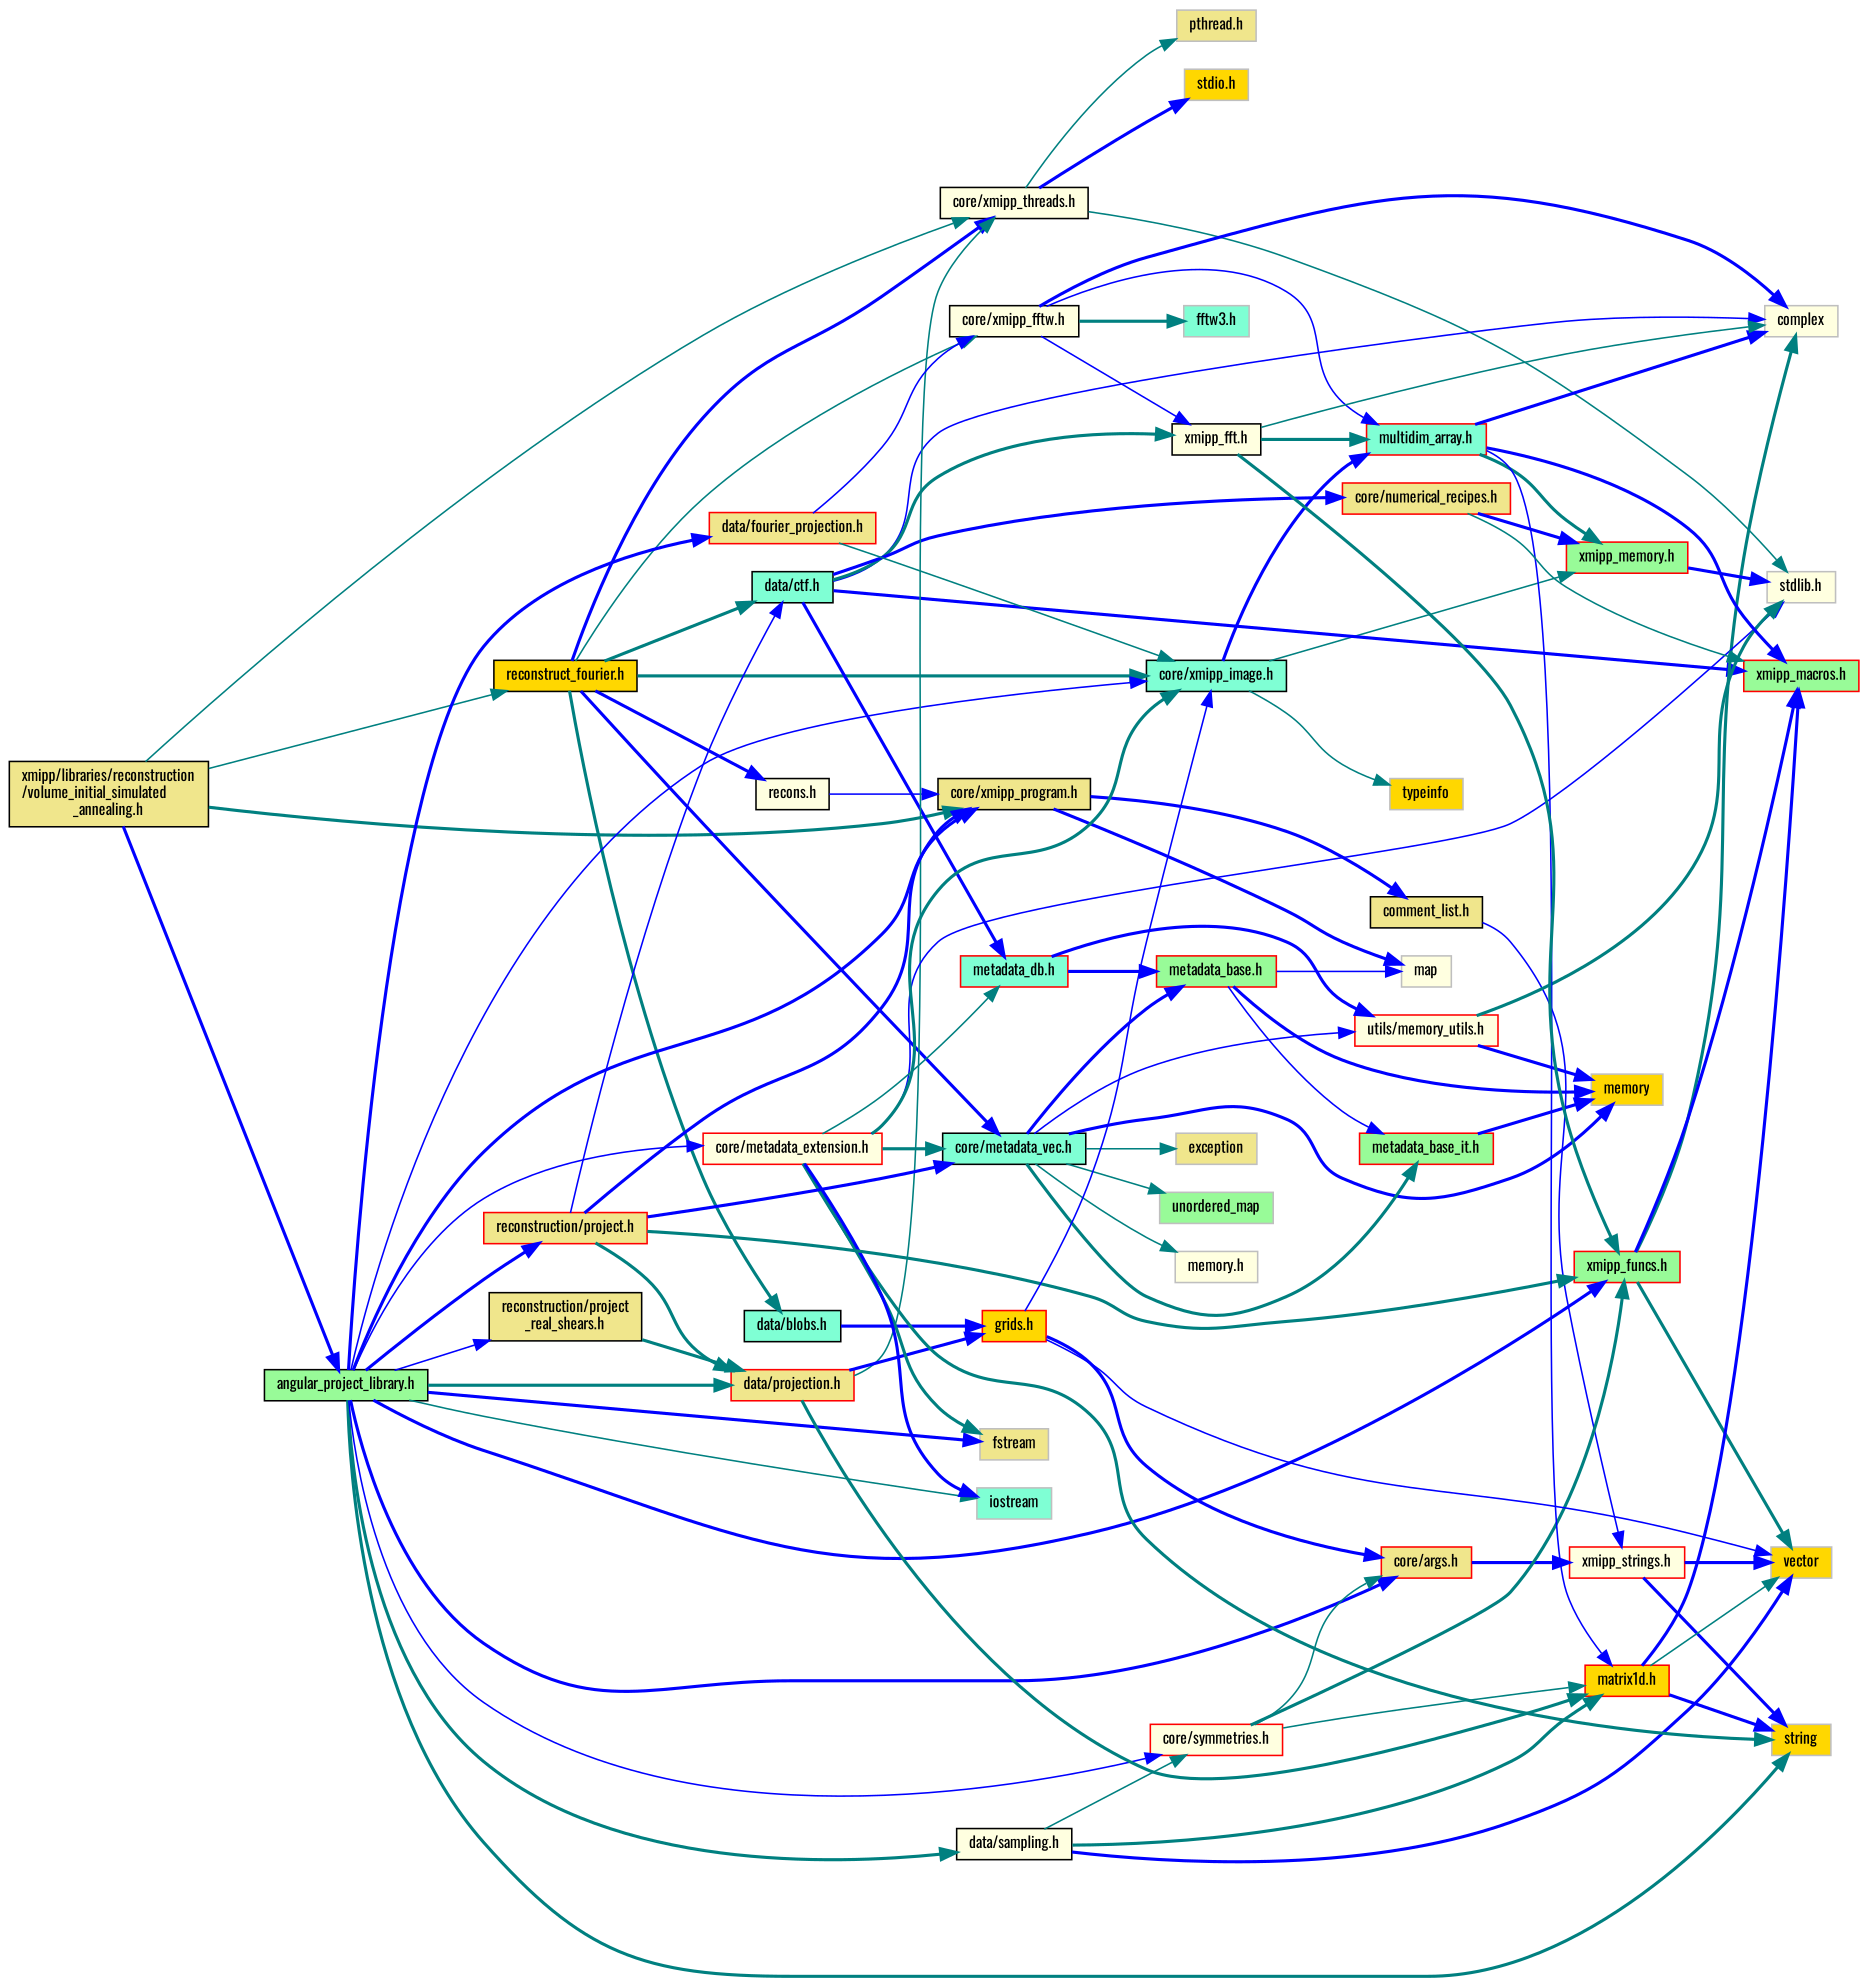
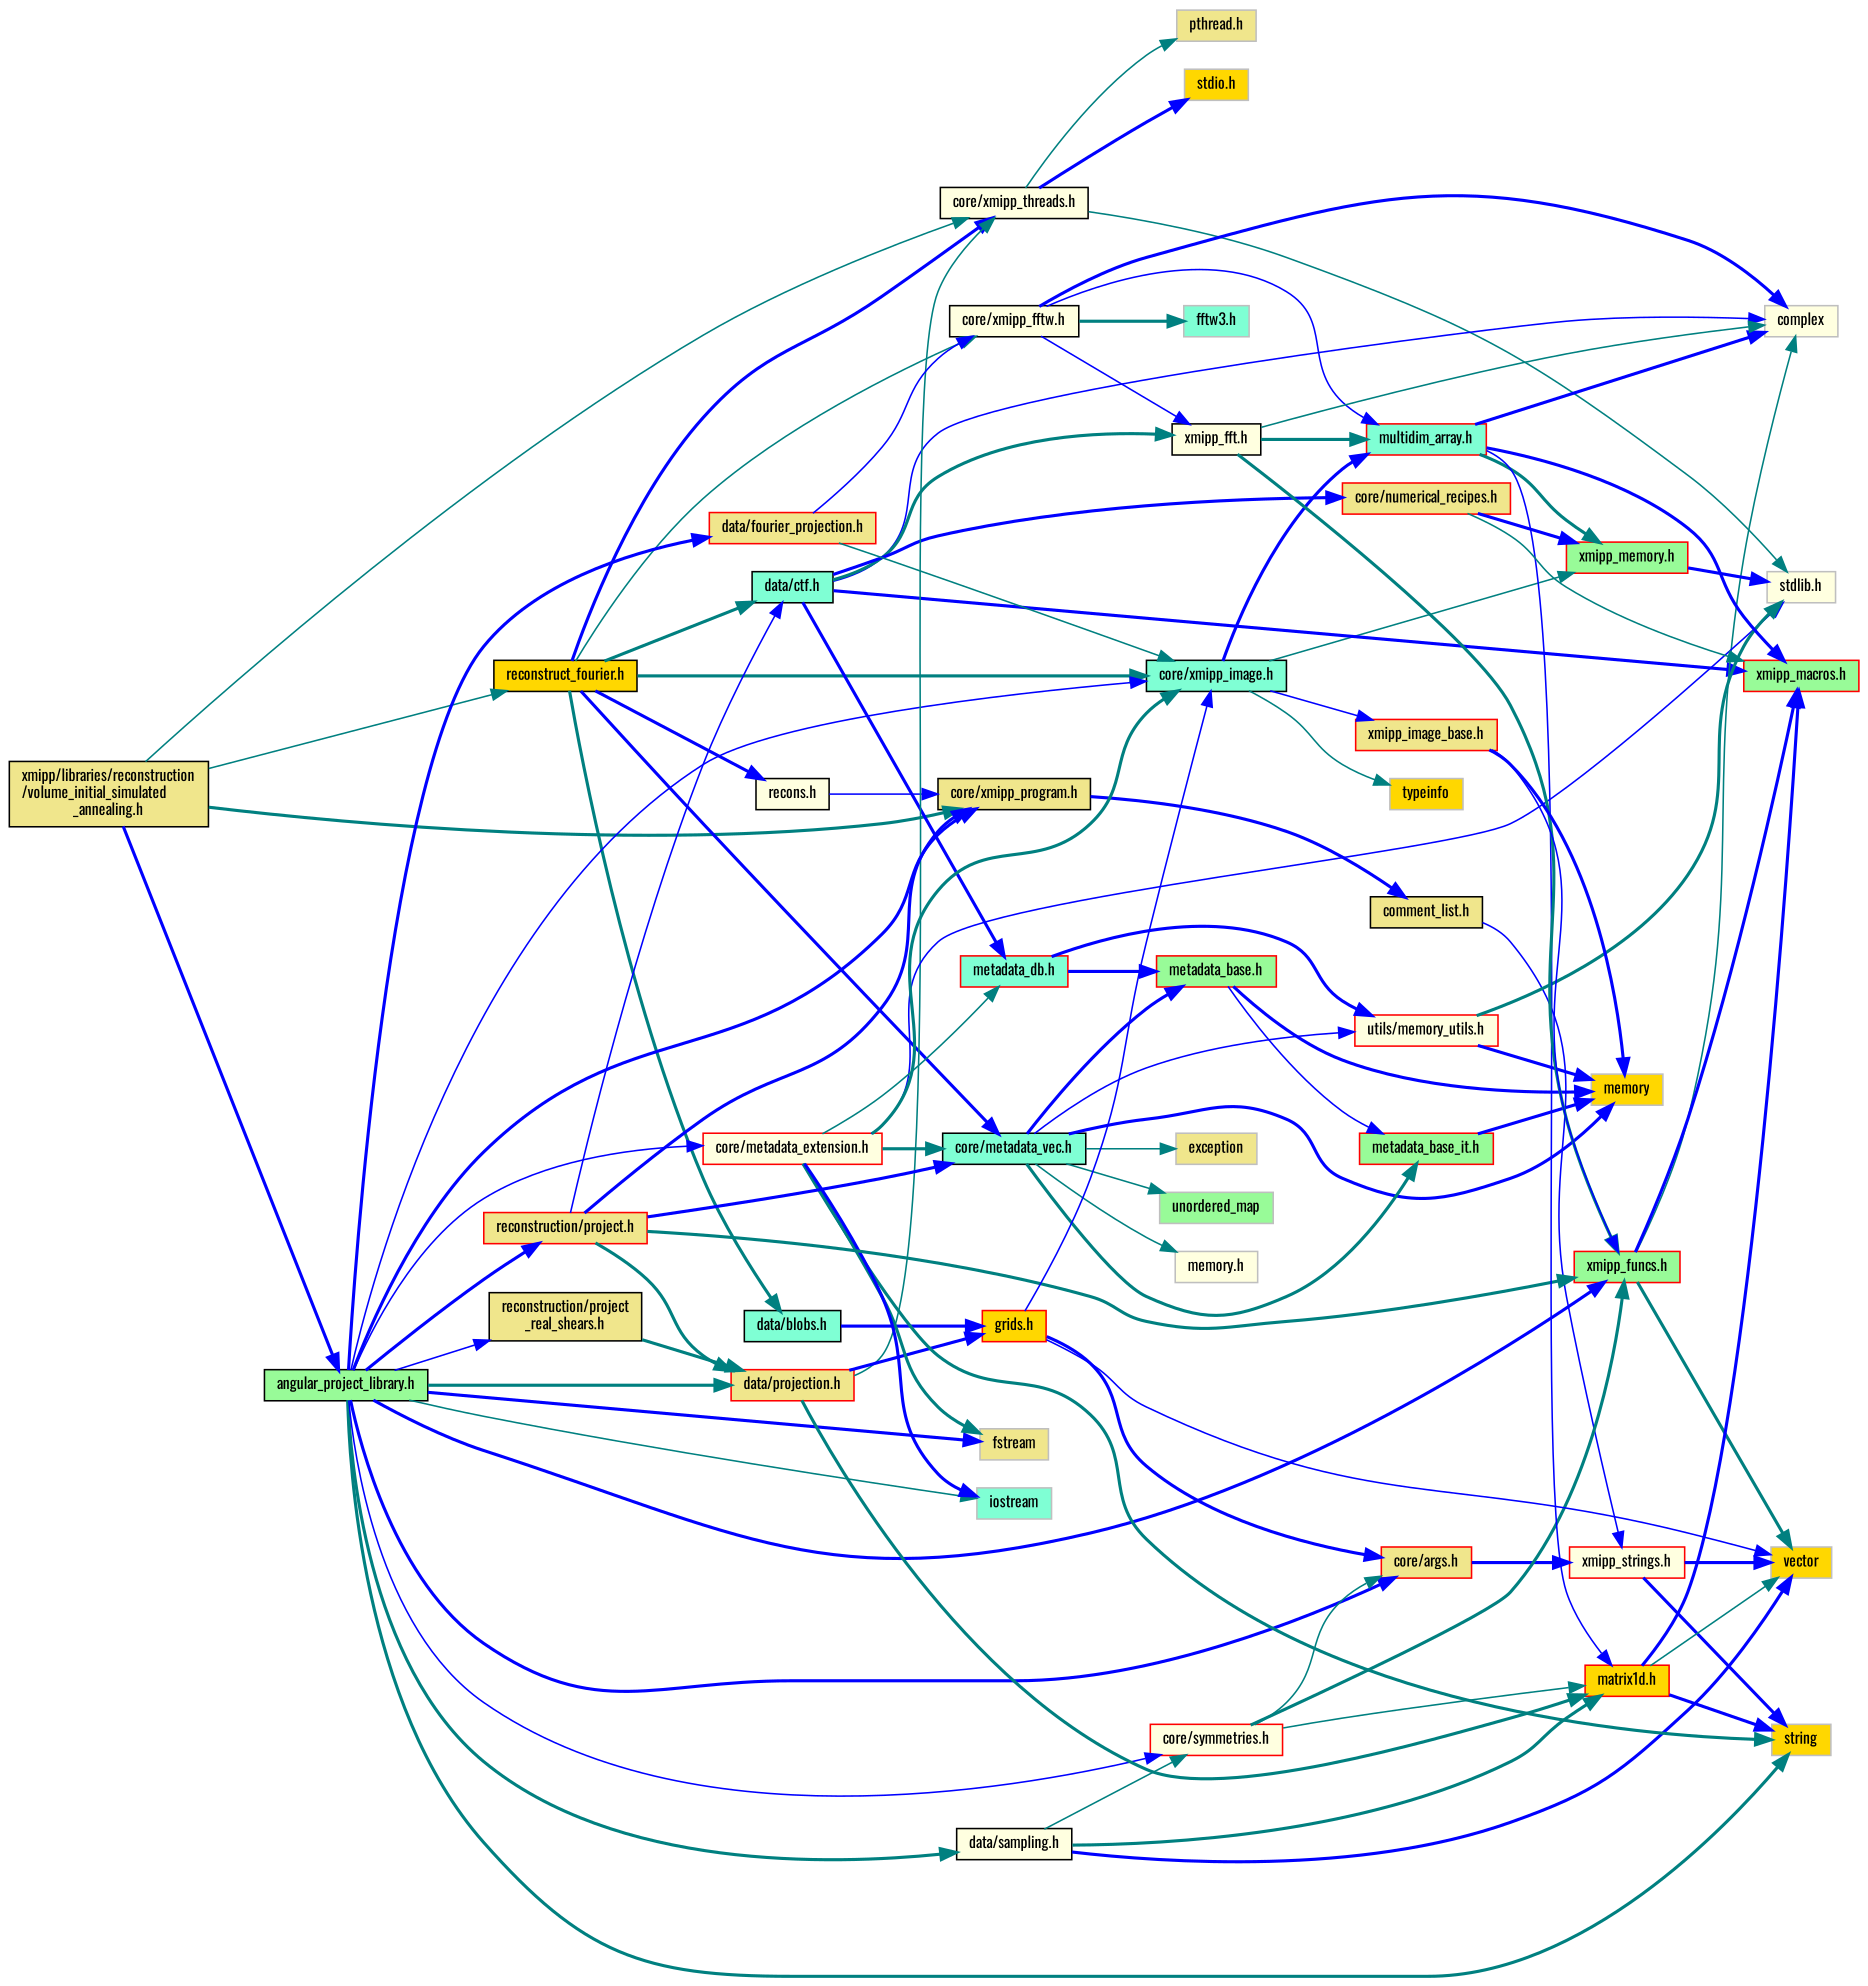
  digraph {
    fontname=Oswald
    rankdir=LR
    node [color=red fillcolor=khaki fontname=Oswald fontsize=10 shape=record style=filled]
    edge [color=blue fontname=Oswald fontsize=10 labelfontname=Helvetica labelfontsize=10 style=bold]
    n1 [color=black fontcolor=black height=0.2 label="xmipp/libraries/reconstruction\l/volume_initial_simulated\l_annealing.h" width=0.4]
    n2 [color=black height=0.2 label="core/xmipp_program.h" width=0.4]
    n3 [color=black fillcolor=lightyellow height=0.2 label="core/xmipp_threads.h" width=0.4]
    n4 [color=black fillcolor=gold height=0.2 label="reconstruct_fourier.h" width=0.4]
    n5 [color=black fillcolor=palegreen height=0.2 label="angular_project_library.h" width=0.4]
-   n6 [color=grey75 fillcolor=lightyellow height=0.2 label=map width=0.4]
    n7 [color=black height=0.2 label="comment_list.h" width=0.4]
    n8 [color=grey75 height=0.2 label="pthread.h" width=0.4]
    n9 [color=grey75 fillcolor=gold height=0.2 label="stdio.h" width=0.4]
    n10 [color=grey75 fillcolor=lightyellow height=0.2 label="stdlib.h" width=0.4]
    n11 [color=black fillcolor=aquamarine height=0.2 label="core/metadata_vec.h" width=0.4]
    n12 [color=black fillcolor=lightyellow height=0.2 label="core/xmipp_fftw.h" width=0.4]
    n13 [color=black fillcolor=aquamarine height=0.2 label="core/xmipp_image.h" width=0.4]
    n14 [color=black fillcolor=aquamarine height=0.2 label="data/blobs.h" width=0.4]
    n15 [color=black fillcolor=aquamarine height=0.2 label="data/ctf.h" width=0.4]
    n16 [color=black fillcolor=lightyellow height=0.2 label="recons.h" width=0.4]
    n17 [color=grey75 fillcolor=gold height=0.2 label=string width=0.4]
    n18 [fillcolor=palegreen height=0.2 label="xmipp_funcs.h" width=0.4]
    n19 [height=0.2 label="core/args.h" width=0.4]
    n20 [color=black fillcolor=lightyellow height=0.2 label="data/sampling.h" width=0.4]
    n21 [fillcolor=lightyellow height=0.2 label="core/symmetries.h" width=0.4]
    n22 [color=grey75 height=0.2 label=fstream width=0.4]
    n23 [color=grey75 fillcolor=aquamarine height=0.2 label=iostream width=0.4]
    n24 [height=0.2 label="data/projection.h" width=0.4]
    n25 [fillcolor=lightyellow height=0.2 label="core/metadata_extension.h" width=0.4]
    n26 [color=black height=0.2 label="reconstruction/project\l_real_shears.h" width=0.4]
    n27 [height=0.2 label="data/fourier_projection.h" width=0.4]
    n28 [height=0.2 label="reconstruction/project.h" width=0.4]
    n29 [fillcolor=lightyellow height=0.2 label="xmipp_strings.h" width=0.4]
    n30 [color=grey75 fillcolor=gold height=0.2 label=vector width=0.4]
    n31 [color=grey75 fillcolor=gold height=0.2 label=memory width=0.4]
    n32 [color=grey75 height=0.2 label=exception width=0.4]
    n33 [color=grey75 fillcolor=palegreen height=0.2 label=unordered_map width=0.4]
    n34 [color=grey75 fillcolor=lightyellow height=0.2 label="memory.h" width=0.4]
    n35 [fillcolor=palegreen height=0.2 label="metadata_base.h" width=0.4]
    n36 [fillcolor=palegreen height=0.2 label="metadata_base_it.h" width=0.4]
    n37 [fillcolor=lightyellow height=0.2 label="utils/memory_utils.h" width=0.4]
    n38 [color=grey75 fillcolor=lightyellow height=0.2 label=complex width=0.4]
    n39 [color=grey75 fillcolor=aquamarine height=0.2 label="fftw3.h" width=0.4]
    n40 [fillcolor=aquamarine height=0.2 label="multidim_array.h" width=0.4]
    n41 [color=black fillcolor=lightyellow height=0.2 label="xmipp_fft.h" width=0.4]
    n42 [fillcolor=palegreen height=0.2 label="xmipp_memory.h" width=0.4]
    n43 [color=grey75 fillcolor=gold height=0.2 label=typeinfo width=0.4]
+   n44 [height=0.2 label="xmipp_image_base.h" width=0.4]
    n45 [fillcolor=gold height=0.2 label="grids.h" width=0.4]
    n46 [fillcolor=palegreen height=0.2 label="xmipp_macros.h" width=0.4]
    n47 [fillcolor=aquamarine height=0.2 label="metadata_db.h" width=0.4]
    n48 [height=0.2 label="core/numerical_recipes.h" width=0.4]
    n49 [fillcolor=gold height=0.2 label="matrix1d.h" width=0.4]
    n1 -> n2 [color=teal]
    n1 -> n3 [color=teal style=solid]
    n1 -> n4 [color=teal style=solid]
    n1 -> n5
-   n2 -> n6
    n2 -> n7
    n3 -> n8 [color=teal style=solid]
    n3 -> n9
    n3 -> n10 [color=teal style=solid]
    n4 -> n3
    n4 -> n11
    n4 -> n12 [color=teal style=solid]
    n4 -> n13 [color=teal]
    n4 -> n14 [color=teal]
    n4 -> n15 [color=teal]
    n4 -> n16
    n5 -> n2
    n5 -> n13 [style=solid]
    n5 -> n17 [color=teal]
    n5 -> n18
    n5 -> n19
    n5 -> n20 [color=teal]
    n5 -> n21 [style=solid]
    n5 -> n22
    n5 -> n23 [color=teal style=solid]
    n5 -> n24 [color=teal]
    n5 -> n25 [style=solid]
    n5 -> n26 [style=solid]
    n5 -> n27
    n5 -> n28
    n7 -> n29 [style=solid]
    n11 -> n31
    n11 -> n32 [color=teal style=solid]
    n11 -> n33 [color=teal style=solid]
    n11 -> n34 [color=teal style=solid]
    n11 -> n35
    n11 -> n36 [color=teal]
    n11 -> n37 [style=solid]
    n12 -> n38
    n12 -> n39 [color=teal]
    n12 -> n40 [style=solid]
    n12 -> n41 [style=solid]
    n13 -> n40
    n13 -> n42 [color=teal style=solid]
    n13 -> n43 [color=teal style=solid]
+   n13 -> n44 [style=solid]
    n14 -> n45
    n15 -> n38 [style=solid]
    n15 -> n41 [color=teal]
    n15 -> n46
    n15 -> n47
    n15 -> n48
    n16 -> n2 [style=solid]
    n18 -> n30 [color=teal]
-   n18 -> n38 [color=teal]
+   n18 -> n38 [color=teal style=solid]
    n18 -> n46
    n19 -> n29
    n20 -> n21 [color=teal style=solid]
    n20 -> n30
    n20 -> n49 [color=teal]
    n21 -> n18 [color=teal]
    n21 -> n19 [color=teal style=solid]
    n21 -> n49 [color=teal style=solid]
    n24 -> n3 [color=teal style=solid]
    n24 -> n45
    n24 -> n49 [color=teal]
    n25 -> n10 [style=solid]
    n25 -> n11 [color=teal]
    n25 -> n13 [color=teal]
    n25 -> n17 [color=teal]
    n25 -> n22 [color=teal]
    n25 -> n23
    n25 -> n47 [color=teal style=solid]
    n26 -> n24 [color=teal]
    n27 -> n12 [style=solid]
    n27 -> n13 [color=teal style=solid]
    n28 -> n2
    n28 -> n11
    n28 -> n15 [style=solid]
    n28 -> n18 [color=teal]
    n28 -> n24 [color=teal]
    n29 -> n17
    n29 -> n30
-   n35 -> n6 [style=solid]
    n35 -> n31
    n35 -> n36 [style=solid]
    n36 -> n31
    n37 -> n10 [color=teal]
    n37 -> n31
    n40 -> n38
    n40 -> n42 [color=teal]
    n40 -> n46
    n40 -> n49 [style=solid]
    n41 -> n18 [color=teal]
    n41 -> n38 [color=teal style=solid]
    n41 -> n40 [color=teal]
    n42 -> n10
+   n44 -> n18 [style=solid]
+   n44 -> n31
    n45 -> n13 [style=solid]
    n45 -> n19
    n45 -> n30 [style=solid]
    n47 -> n35
    n47 -> n37
    n48 -> n42
    n48 -> n46 [color=teal style=solid]
    n49 -> n17
    n49 -> n30 [color=teal style=solid]
    n49 -> n46
  }
